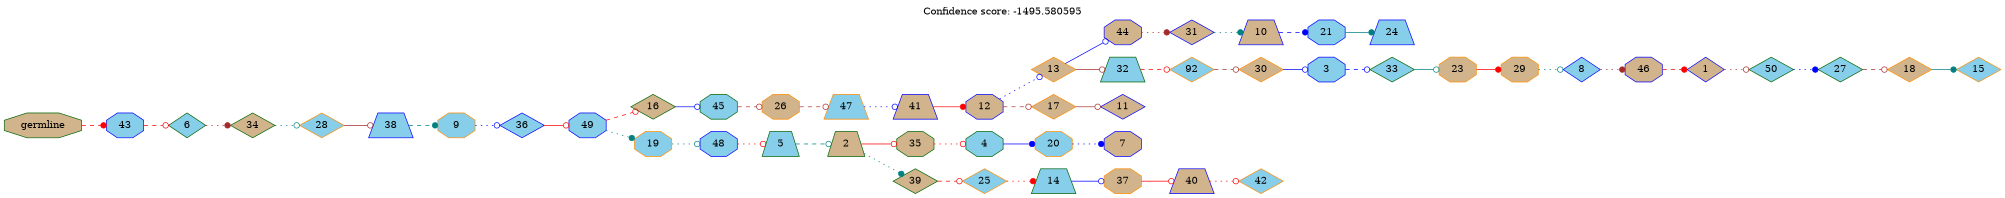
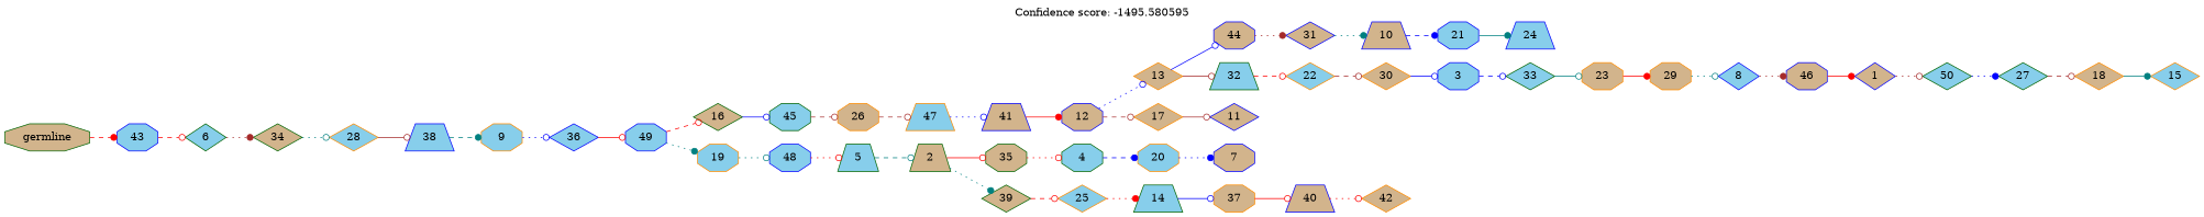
  digraph {
    label="Confidence score: -1495.580595"
    labelloc=t
    rankdir=LR
    node [color=blue fillcolor=skyblue shape=diamond style=filled]
    edge [arrowhead=odot color=red style=dotted]
    n1 [label=21 shape=octagon]
    n2 [label=24 shape=trapezium]
    n3 [fillcolor=tan label=10 shape=trapezium]
    n4 [fillcolor=tan label=31]
    n5 [fillcolor=tan label=44 shape=octagon]
    n6 [color=darkorange fillcolor=tan label=18]
    n7 [color=darkorange label=15]
    n8 [color=darkgreen label=27]
    n9 [color=darkgreen label=50]
    n10 [fillcolor=tan label=1]
    n11 [fillcolor=tan label=46 shape=octagon]
    n12 [label=8]
    n13 [color=darkorange fillcolor=tan label=29 shape=octagon]
    n14 [color=darkorange fillcolor=tan label=23 shape=octagon]
    n15 [color=darkgreen label=33]
    n16 [label=3 shape=octagon]
    n17 [color=darkorange fillcolor=tan label=30]
-   n18 [color=darkorange label=92]
+   n18 [color=darkorange label=22]
    n19 [color=darkgreen label=32 shape=trapezium]
    n20 [color=darkorange fillcolor=tan label=13]
    n21 [color=darkorange fillcolor=tan label=17]
    n22 [fillcolor=tan label=11]
    n23 [fillcolor=tan label=12 shape=octagon]
    n24 [fillcolor=tan label=41 shape=trapezium]
    n25 [color=darkorange label=47 shape=trapezium]
    n26 [color=darkorange fillcolor=tan label=26 shape=octagon]
    n27 [color=darkgreen label=45 shape=octagon]
    n28 [color=darkgreen fillcolor=tan label=16]
    n29 [color=darkorange label=20 shape=octagon]
    n30 [fillcolor=tan label=7 shape=octagon]
    n31 [color=darkgreen label=4 shape=octagon]
    n32 [color=darkgreen fillcolor=tan label=35 shape=octagon]
    n33 [fillcolor=tan label=40 shape=trapezium]
-   n34 [color=darkorange label=42]
+   n34 [color=darkorange fillcolor=tan label=42]
    n35 [color=darkorange fillcolor=tan label=37 shape=octagon]
    n36 [color=darkgreen label=14 shape=trapezium]
    n37 [color=darkorange label=25]
    n38 [color=darkgreen fillcolor=tan label=39]
    n39 [color=darkgreen fillcolor=tan label=2 shape=trapezium]
    n40 [color=darkgreen label=5 shape=trapezium]
    n41 [label=48 shape=octagon]
    n42 [color=darkorange label=19 shape=octagon]
    n43 [label=49 shape=octagon]
    n44 [label=36]
    n45 [color=darkorange label=9 shape=octagon]
    n46 [label=38 shape=trapezium]
    n47 [color=darkorange label=28]
    n48 [color=darkgreen fillcolor=tan label=34]
    n49 [color=darkgreen label=6]
    n50 [label=43 shape=octagon]
    n51 [color=darkgreen fillcolor=tan label=germline shape=octagon]
    n1 -> n2 [arrowhead=dot color=teal style=solid]
    n3 -> n1 [arrowhead=dot color=blue style=dashed]
    n4 -> n3 [arrowhead=dot color=teal]
    n5 -> n4 [arrowhead=dot color=brown]
    n6 -> n7 [arrowhead=dot color=teal style=solid]
    n8 -> n6 [color=brown style=dashed]
    n9 -> n8 [arrowhead=dot color=blue]
    n10 -> n9 [color=brown]
-   n11 -> n10 [arrowhead=dot style=dashed]
+   n11 -> n10 [arrowhead=dot style=solid]
    n12 -> n11 [arrowhead=dot color=brown]
    n13 -> n12 [color=teal]
    n14 -> n13 [arrowhead=dot style=solid]
    n15 -> n14 [color=teal style=solid]
    n16 -> n15 [color=blue style=dashed]
    n17 -> n16 [color=blue style=solid]
    n18 -> n17 [color=brown style=dashed]
    n19 -> n18 [style=dashed]
    n20 -> n5 [color=blue style=solid]
    n20 -> n19 [color=brown style=solid]
    n21 -> n22 [color=brown style=solid]
    n23 -> n20 [color=blue]
    n23 -> n21 [color=brown style=dashed]
    n24 -> n23 [arrowhead=dot style=solid]
    n25 -> n24 [color=blue]
    n26 -> n25 [color=brown style=dashed]
    n27 -> n26 [color=brown style=dashed]
    n28 -> n27 [color=blue style=solid]
    n29 -> n30 [arrowhead=dot color=blue]
-   n31 -> n29 [arrowhead=dot color=blue style=solid]
+   n31 -> n29 [arrowhead=dot color=blue style=dashed]
    n32 -> n31
    n33 -> n34
    n35 -> n33 [style=solid]
    n36 -> n35 [color=blue style=solid]
    n37 -> n36 [arrowhead=dot]
    n38 -> n37 [style=dashed]
    n39 -> n32 [style=solid]
    n39 -> n38 [arrowhead=dot color=teal]
    n40 -> n39 [color=teal style=dashed]
    n41 -> n40
    n42 -> n41 [color=teal]
    n43 -> n28 [style=dashed]
    n43 -> n42 [arrowhead=dot color=teal]
    n44 -> n43 [style=solid]
    n45 -> n44 [color=blue]
    n46 -> n45 [arrowhead=dot color=teal style=dashed]
    n47 -> n46 [color=brown style=solid]
    n48 -> n47 [color=teal]
    n49 -> n48 [arrowhead=dot color=brown]
    n50 -> n49 [style=dashed]
    n51 -> n50 [arrowhead=dot style=dashed]
  }
